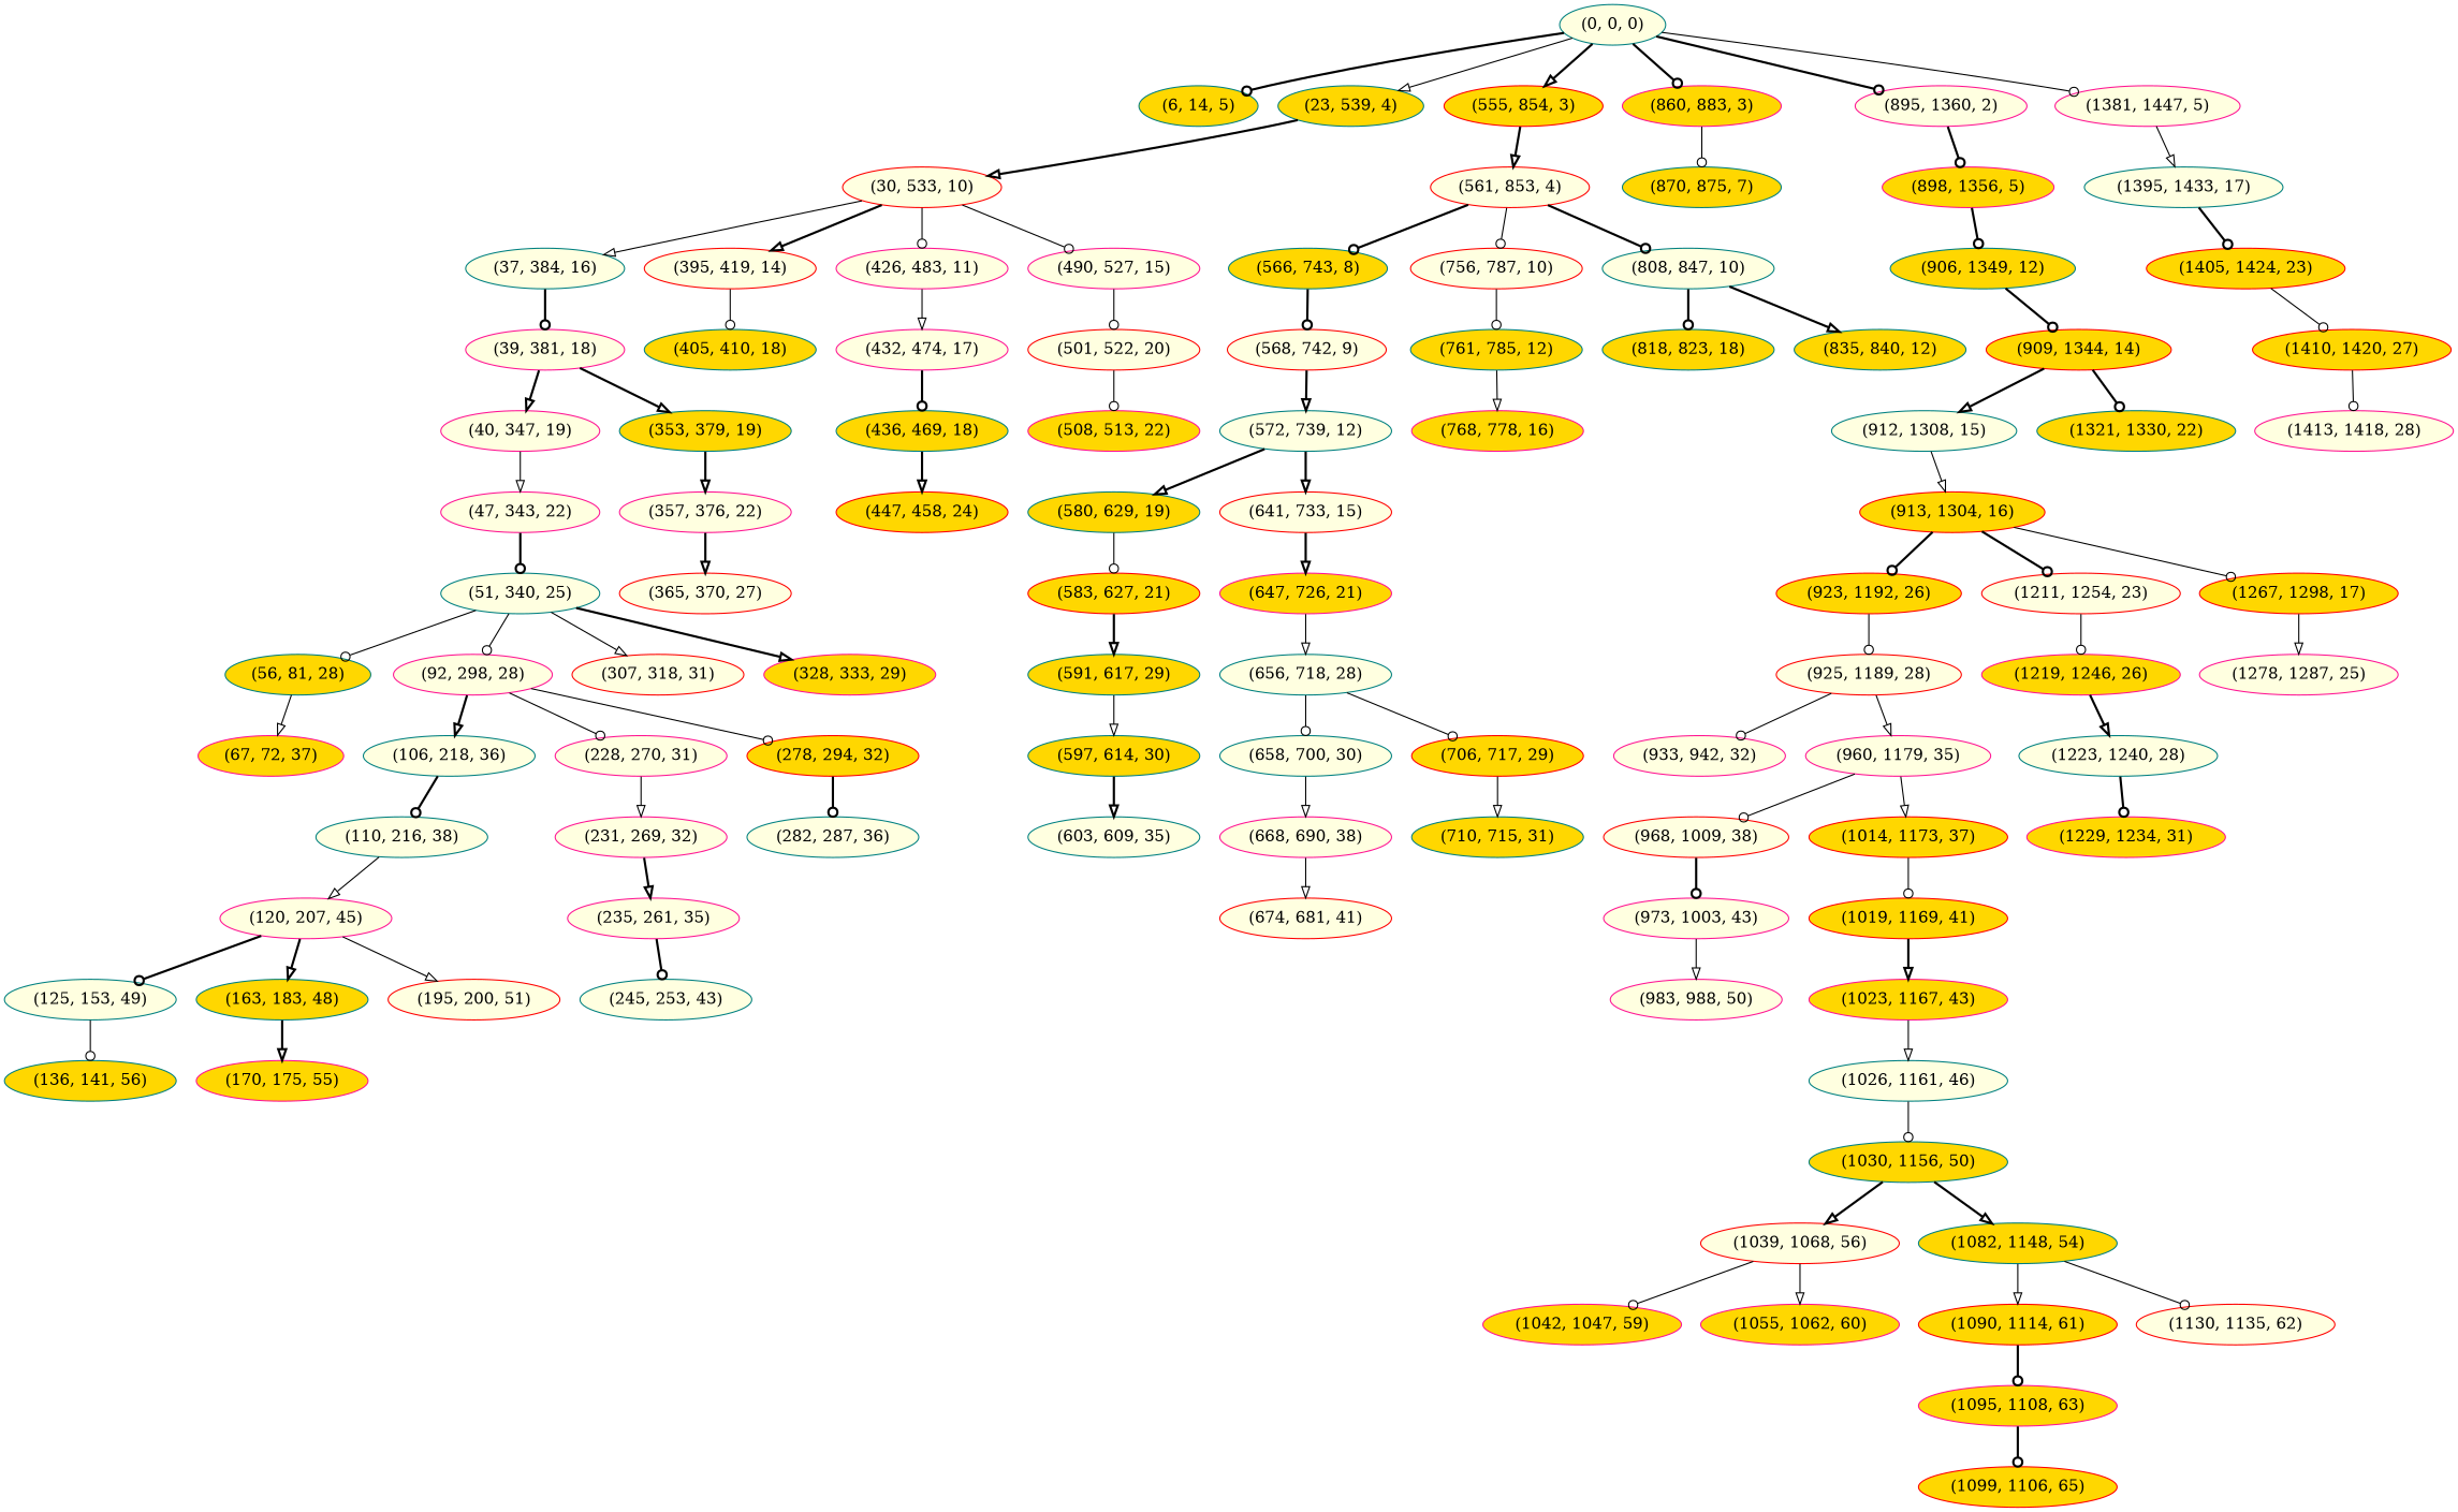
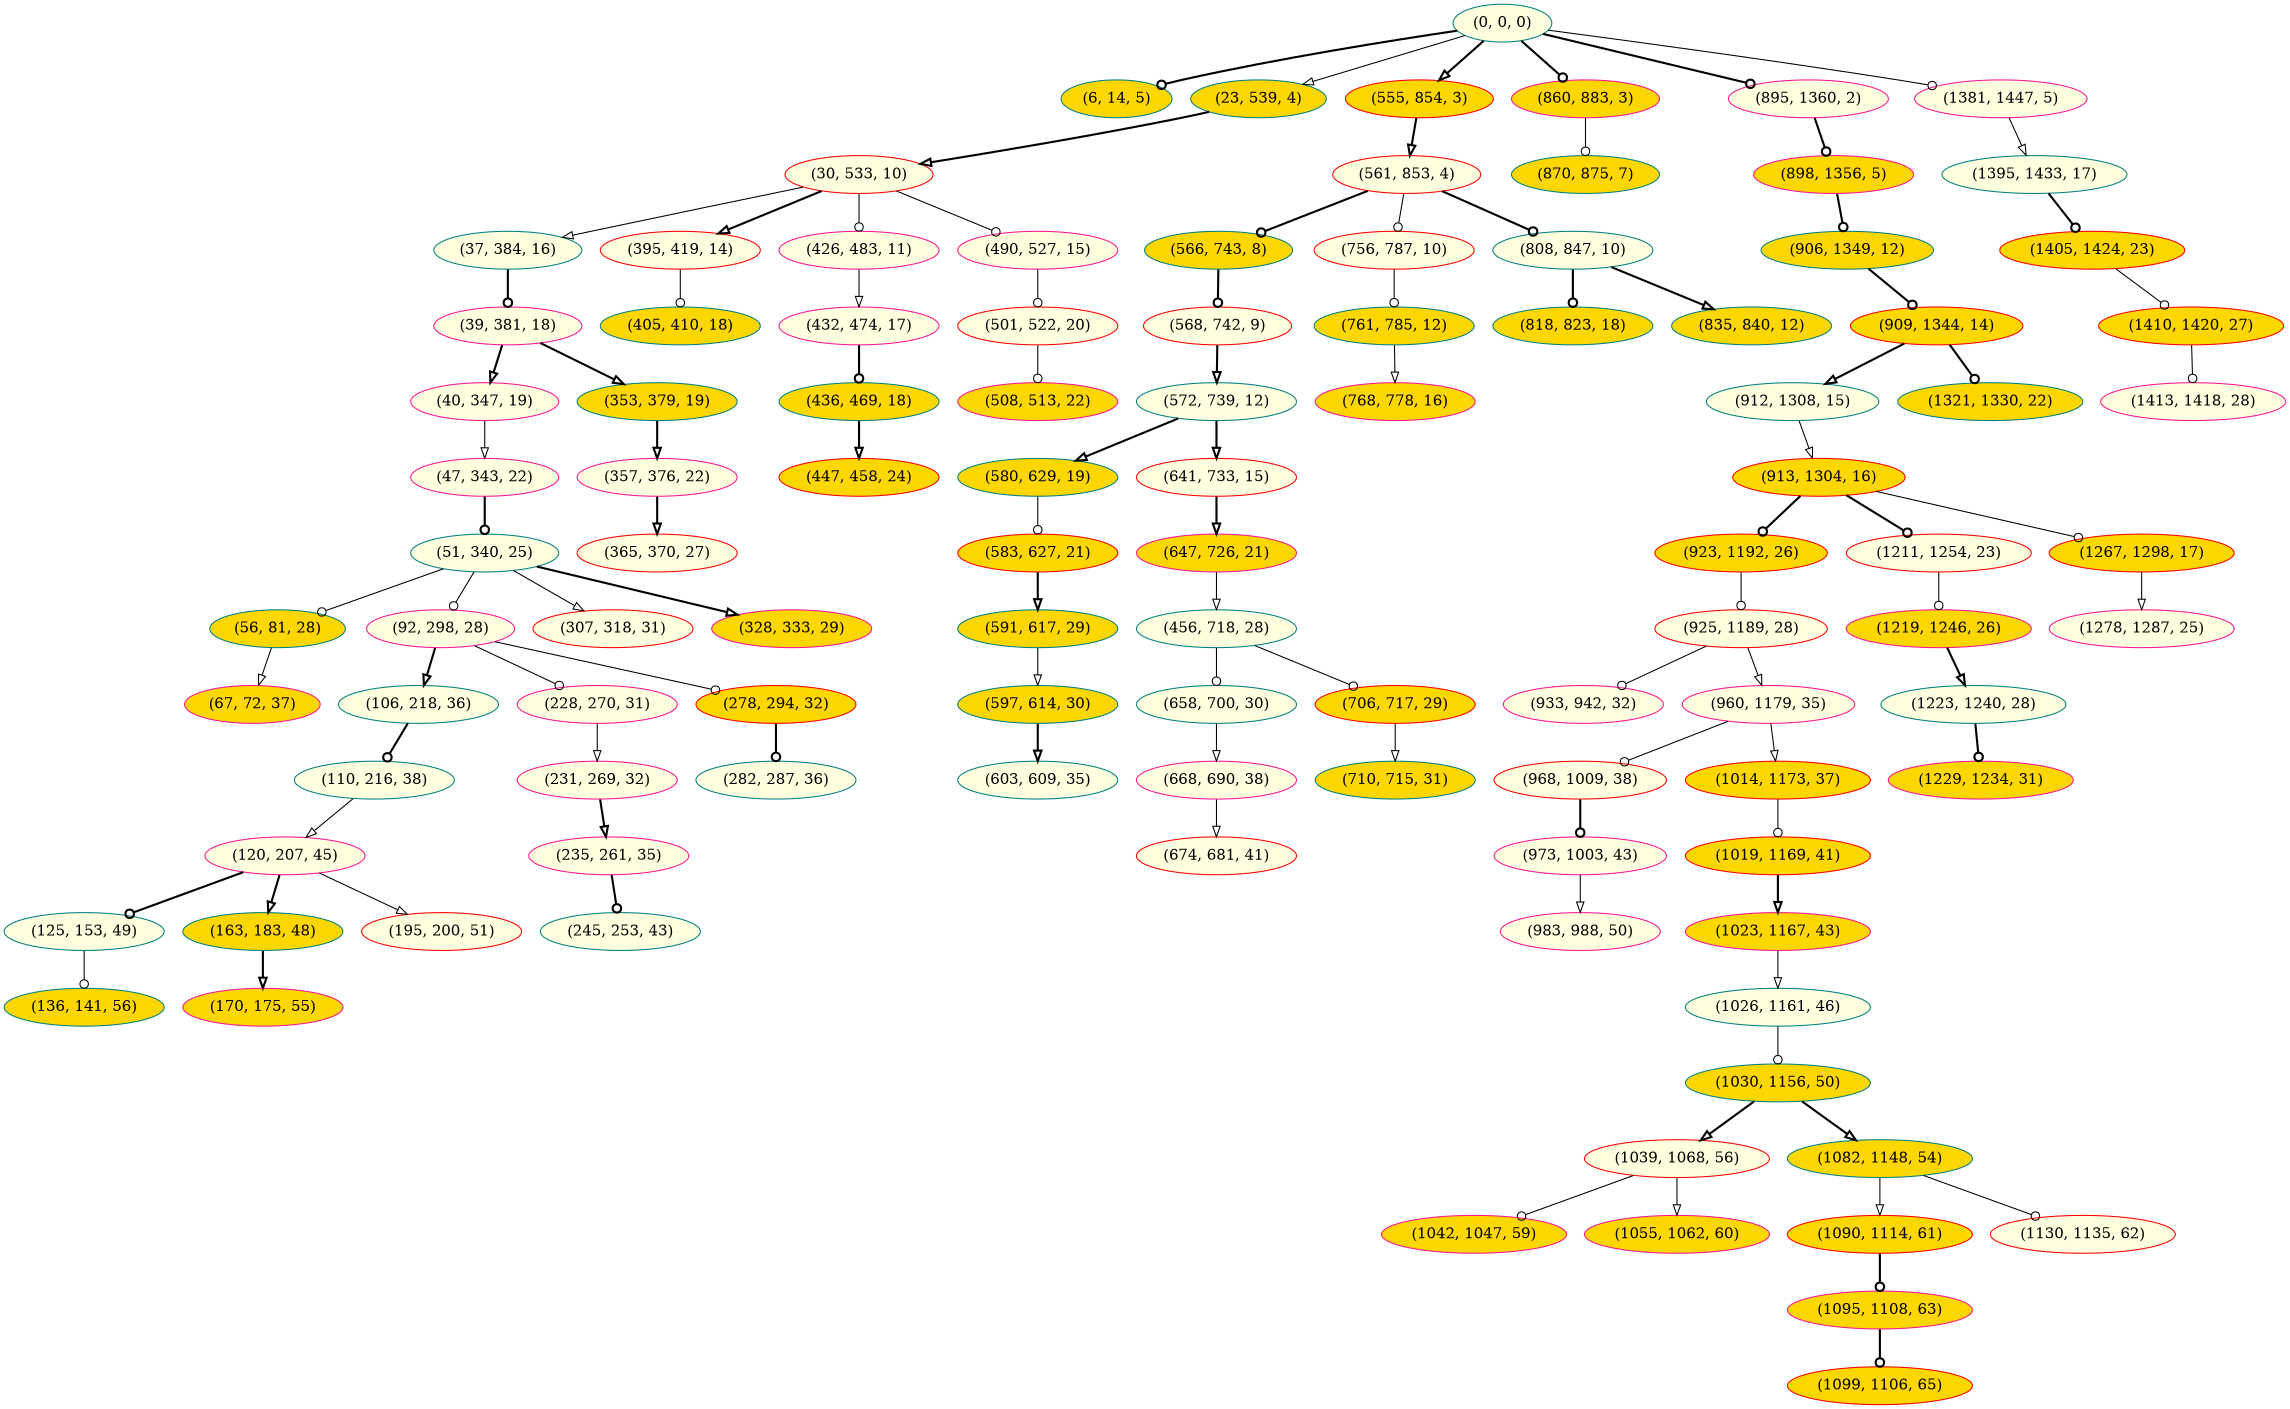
  digraph {
    node [color=teal fillcolor=lightyellow style=filled]
    edge [arrowhead=odot style=solid]
    "(6, 14, 5)" [fillcolor=gold]
    "(0, 0, 0)"
    "(23, 539, 4)" [fillcolor=gold]
    "(555, 854, 3)" [color=red fillcolor=gold]
    "(860, 883, 3)" [color=deeppink fillcolor=gold]
    "(895, 1360, 2)" [color=deeppink]
    "(1381, 1447, 5)" [color=deeppink]
    "(30, 533, 10)" [color=red]
    "(561, 853, 4)" [color=red]
    "(870, 875, 7)" [fillcolor=gold]
    "(898, 1356, 5)" [color=deeppink fillcolor=gold]
    "(1395, 1433, 17)"
    "(37, 384, 16)"
    "(395, 419, 14)" [color=red]
    "(426, 483, 11)" [color=deeppink]
    "(490, 527, 15)" [color=deeppink]
    "(39, 381, 18)" [color=deeppink]
    "(405, 410, 18)" [fillcolor=gold]
    "(432, 474, 17)" [color=deeppink]
    "(501, 522, 20)" [color=red]
    "(40, 347, 19)" [color=deeppink]
    "(353, 379, 19)" [fillcolor=gold]
    "(47, 343, 22)" [color=deeppink]
    "(357, 376, 22)" [color=deeppink]
    "(51, 340, 25)"
    "(56, 81, 28)" [fillcolor=gold]
    "(92, 298, 28)" [color=deeppink]
    "(307, 318, 31)" [color=red]
    "(328, 333, 29)" [color=deeppink fillcolor=gold]
    "(67, 72, 37)" [color=deeppink fillcolor=gold]
    "(106, 218, 36)"
    "(228, 270, 31)" [color=deeppink]
    "(278, 294, 32)" [color=red fillcolor=gold]
    "(110, 216, 38)"
    "(231, 269, 32)" [color=deeppink]
    "(282, 287, 36)"
    "(120, 207, 45)" [color=deeppink]
    "(125, 153, 49)"
    "(163, 183, 48)" [fillcolor=gold]
    "(195, 200, 51)" [color=red]
    "(136, 141, 56)" [fillcolor=gold]
    "(170, 175, 55)" [color=deeppink fillcolor=gold]
    "(235, 261, 35)" [color=deeppink]
    "(245, 253, 43)"
    "(365, 370, 27)" [color=red]
    "(436, 469, 18)" [fillcolor=gold]
    "(447, 458, 24)" [color=red fillcolor=gold]
    "(508, 513, 22)" [color=deeppink fillcolor=gold]
    "(566, 743, 8)" [fillcolor=gold]
    "(756, 787, 10)" [color=red]
    "(808, 847, 10)"
    "(568, 742, 9)" [color=red]
    "(761, 785, 12)" [fillcolor=gold]
    "(818, 823, 18)" [fillcolor=gold]
    "(835, 840, 12)" [fillcolor=gold]
    "(572, 739, 12)"
    "(580, 629, 19)" [fillcolor=gold]
    "(641, 733, 15)" [color=red]
    "(583, 627, 21)" [color=red fillcolor=gold]
    "(647, 726, 21)" [color=deeppink fillcolor=gold]
    "(591, 617, 29)" [fillcolor=gold]
    "(597, 614, 30)" [fillcolor=gold]
    "(603, 609, 35)"
-   "(656, 718, 28)"
+   "(656, 718, 28)" [label="(456, 718, 28)"]
    "(658, 700, 30)"
    "(706, 717, 29)" [color=red fillcolor=gold]
    "(668, 690, 38)" [color=deeppink]
    "(710, 715, 31)" [fillcolor=gold]
    "(674, 681, 41)" [color=red]
    "(768, 778, 16)" [color=deeppink fillcolor=gold]
    "(906, 1349, 12)" [fillcolor=gold]
    "(909, 1344, 14)" [color=red fillcolor=gold]
    "(912, 1308, 15)"
    "(1321, 1330, 22)" [fillcolor=gold]
    "(913, 1304, 16)" [color=red fillcolor=gold]
    "(923, 1192, 26)" [color=red fillcolor=gold]
    "(1211, 1254, 23)" [color=red]
    "(1267, 1298, 17)" [color=red fillcolor=gold]
    "(925, 1189, 28)" [color=red]
    "(1219, 1246, 26)" [color=deeppink fillcolor=gold]
    "(1278, 1287, 25)" [color=deeppink]
    "(933, 942, 32)" [color=deeppink]
    "(960, 1179, 35)" [color=deeppink]
    "(968, 1009, 38)" [color=red]
    "(1014, 1173, 37)" [color=red fillcolor=gold]
    "(973, 1003, 43)" [color=deeppink]
    "(1019, 1169, 41)" [color=red fillcolor=gold]
    "(983, 988, 50)" [color=deeppink]
    "(1023, 1167, 43)" [color=deeppink fillcolor=gold]
    "(1026, 1161, 46)"
    "(1030, 1156, 50)" [fillcolor=gold]
    "(1039, 1068, 56)" [color=red]
    "(1082, 1148, 54)" [fillcolor=gold]
    "(1042, 1047, 59)" [color=deeppink fillcolor=gold]
    "(1055, 1062, 60)" [color=deeppink fillcolor=gold]
    "(1090, 1114, 61)" [color=red fillcolor=gold]
    "(1130, 1135, 62)" [color=red]
    "(1095, 1108, 63)" [color=deeppink fillcolor=gold]
    "(1099, 1106, 65)" [color=red fillcolor=gold]
    "(1223, 1240, 28)"
    "(1229, 1234, 31)" [color=deeppink fillcolor=gold]
    "(1405, 1424, 23)" [color=red fillcolor=gold]
    "(1410, 1420, 27)" [color=red fillcolor=gold]
    "(1413, 1418, 28)" [color=deeppink]
    "(0, 0, 0)" -> "(6, 14, 5)" [style=bold]
    "(0, 0, 0)" -> "(23, 539, 4)" [arrowhead=onormal]
    "(0, 0, 0)" -> "(555, 854, 3)" [arrowhead=onormal style=bold]
    "(0, 0, 0)" -> "(860, 883, 3)" [style=bold]
    "(0, 0, 0)" -> "(895, 1360, 2)" [style=bold]
    "(0, 0, 0)" -> "(1381, 1447, 5)"
    "(23, 539, 4)" -> "(30, 533, 10)" [arrowhead=onormal style=bold]
    "(555, 854, 3)" -> "(561, 853, 4)" [arrowhead=onormal style=bold]
    "(860, 883, 3)" -> "(870, 875, 7)"
    "(895, 1360, 2)" -> "(898, 1356, 5)" [style=bold]
    "(1381, 1447, 5)" -> "(1395, 1433, 17)" [arrowhead=onormal]
    "(30, 533, 10)" -> "(37, 384, 16)" [arrowhead=onormal]
    "(30, 533, 10)" -> "(395, 419, 14)" [arrowhead=onormal style=bold]
    "(30, 533, 10)" -> "(426, 483, 11)"
    "(30, 533, 10)" -> "(490, 527, 15)"
    "(561, 853, 4)" -> "(566, 743, 8)" [style=bold]
    "(561, 853, 4)" -> "(756, 787, 10)"
    "(561, 853, 4)" -> "(808, 847, 10)" [style=bold]
    "(898, 1356, 5)" -> "(906, 1349, 12)" [style=bold]
    "(1395, 1433, 17)" -> "(1405, 1424, 23)" [style=bold]
    "(37, 384, 16)" -> "(39, 381, 18)" [style=bold]
    "(395, 419, 14)" -> "(405, 410, 18)"
    "(426, 483, 11)" -> "(432, 474, 17)" [arrowhead=onormal]
    "(490, 527, 15)" -> "(501, 522, 20)"
    "(39, 381, 18)" -> "(40, 347, 19)" [arrowhead=onormal style=bold]
    "(39, 381, 18)" -> "(353, 379, 19)" [arrowhead=onormal style=bold]
    "(432, 474, 17)" -> "(436, 469, 18)" [style=bold]
    "(501, 522, 20)" -> "(508, 513, 22)"
    "(40, 347, 19)" -> "(47, 343, 22)" [arrowhead=onormal]
    "(353, 379, 19)" -> "(357, 376, 22)" [arrowhead=onormal style=bold]
    "(47, 343, 22)" -> "(51, 340, 25)" [style=bold]
    "(357, 376, 22)" -> "(365, 370, 27)" [arrowhead=onormal style=bold]
    "(51, 340, 25)" -> "(56, 81, 28)"
    "(51, 340, 25)" -> "(92, 298, 28)"
    "(51, 340, 25)" -> "(307, 318, 31)" [arrowhead=onormal]
    "(51, 340, 25)" -> "(328, 333, 29)" [arrowhead=onormal style=bold]
    "(56, 81, 28)" -> "(67, 72, 37)" [arrowhead=onormal]
    "(92, 298, 28)" -> "(106, 218, 36)" [arrowhead=onormal style=bold]
    "(92, 298, 28)" -> "(228, 270, 31)"
    "(92, 298, 28)" -> "(278, 294, 32)"
    "(106, 218, 36)" -> "(110, 216, 38)" [style=bold]
    "(228, 270, 31)" -> "(231, 269, 32)" [arrowhead=onormal]
    "(278, 294, 32)" -> "(282, 287, 36)" [style=bold]
    "(110, 216, 38)" -> "(120, 207, 45)" [arrowhead=onormal]
    "(231, 269, 32)" -> "(235, 261, 35)" [arrowhead=onormal style=bold]
    "(120, 207, 45)" -> "(125, 153, 49)" [style=bold]
    "(120, 207, 45)" -> "(163, 183, 48)" [arrowhead=onormal style=bold]
    "(120, 207, 45)" -> "(195, 200, 51)" [arrowhead=onormal]
    "(125, 153, 49)" -> "(136, 141, 56)"
    "(163, 183, 48)" -> "(170, 175, 55)" [arrowhead=onormal style=bold]
    "(235, 261, 35)" -> "(245, 253, 43)" [style=bold]
    "(436, 469, 18)" -> "(447, 458, 24)" [arrowhead=onormal style=bold]
    "(566, 743, 8)" -> "(568, 742, 9)" [style=bold]
    "(756, 787, 10)" -> "(761, 785, 12)"
    "(808, 847, 10)" -> "(818, 823, 18)" [style=bold]
    "(808, 847, 10)" -> "(835, 840, 12)" [arrowhead=onormal style=bold]
    "(568, 742, 9)" -> "(572, 739, 12)" [arrowhead=onormal style=bold]
    "(761, 785, 12)" -> "(768, 778, 16)" [arrowhead=onormal]
    "(572, 739, 12)" -> "(580, 629, 19)" [arrowhead=onormal style=bold]
    "(572, 739, 12)" -> "(641, 733, 15)" [arrowhead=onormal style=bold]
    "(580, 629, 19)" -> "(583, 627, 21)"
    "(641, 733, 15)" -> "(647, 726, 21)" [arrowhead=onormal style=bold]
    "(583, 627, 21)" -> "(591, 617, 29)" [arrowhead=onormal style=bold]
    "(647, 726, 21)" -> "(656, 718, 28)" [arrowhead=onormal]
    "(591, 617, 29)" -> "(597, 614, 30)" [arrowhead=onormal]
    "(597, 614, 30)" -> "(603, 609, 35)" [arrowhead=onormal style=bold]
    "(656, 718, 28)" -> "(658, 700, 30)"
    "(656, 718, 28)" -> "(706, 717, 29)"
    "(658, 700, 30)" -> "(668, 690, 38)" [arrowhead=onormal]
    "(706, 717, 29)" -> "(710, 715, 31)" [arrowhead=onormal]
    "(668, 690, 38)" -> "(674, 681, 41)" [arrowhead=onormal]
    "(906, 1349, 12)" -> "(909, 1344, 14)" [style=bold]
    "(909, 1344, 14)" -> "(912, 1308, 15)" [arrowhead=onormal style=bold]
    "(909, 1344, 14)" -> "(1321, 1330, 22)" [style=bold]
    "(912, 1308, 15)" -> "(913, 1304, 16)" [arrowhead=onormal]
    "(913, 1304, 16)" -> "(923, 1192, 26)" [style=bold]
    "(913, 1304, 16)" -> "(1211, 1254, 23)" [style=bold]
    "(913, 1304, 16)" -> "(1267, 1298, 17)"
    "(923, 1192, 26)" -> "(925, 1189, 28)"
    "(1211, 1254, 23)" -> "(1219, 1246, 26)"
    "(1267, 1298, 17)" -> "(1278, 1287, 25)" [arrowhead=onormal]
    "(925, 1189, 28)" -> "(933, 942, 32)"
    "(925, 1189, 28)" -> "(960, 1179, 35)" [arrowhead=onormal]
    "(1219, 1246, 26)" -> "(1223, 1240, 28)" [arrowhead=onormal style=bold]
    "(960, 1179, 35)" -> "(968, 1009, 38)"
    "(960, 1179, 35)" -> "(1014, 1173, 37)" [arrowhead=onormal]
    "(968, 1009, 38)" -> "(973, 1003, 43)" [style=bold]
    "(1014, 1173, 37)" -> "(1019, 1169, 41)"
    "(973, 1003, 43)" -> "(983, 988, 50)" [arrowhead=onormal]
    "(1019, 1169, 41)" -> "(1023, 1167, 43)" [arrowhead=onormal style=bold]
    "(1023, 1167, 43)" -> "(1026, 1161, 46)" [arrowhead=onormal]
    "(1026, 1161, 46)" -> "(1030, 1156, 50)"
    "(1030, 1156, 50)" -> "(1039, 1068, 56)" [arrowhead=onormal style=bold]
    "(1030, 1156, 50)" -> "(1082, 1148, 54)" [arrowhead=onormal style=bold]
    "(1039, 1068, 56)" -> "(1042, 1047, 59)"
    "(1039, 1068, 56)" -> "(1055, 1062, 60)" [arrowhead=onormal]
    "(1082, 1148, 54)" -> "(1090, 1114, 61)" [arrowhead=onormal]
    "(1082, 1148, 54)" -> "(1130, 1135, 62)"
    "(1090, 1114, 61)" -> "(1095, 1108, 63)" [style=bold]
    "(1095, 1108, 63)" -> "(1099, 1106, 65)" [style=bold]
    "(1223, 1240, 28)" -> "(1229, 1234, 31)" [style=bold]
    "(1405, 1424, 23)" -> "(1410, 1420, 27)"
    "(1410, 1420, 27)" -> "(1413, 1418, 28)"
  }
